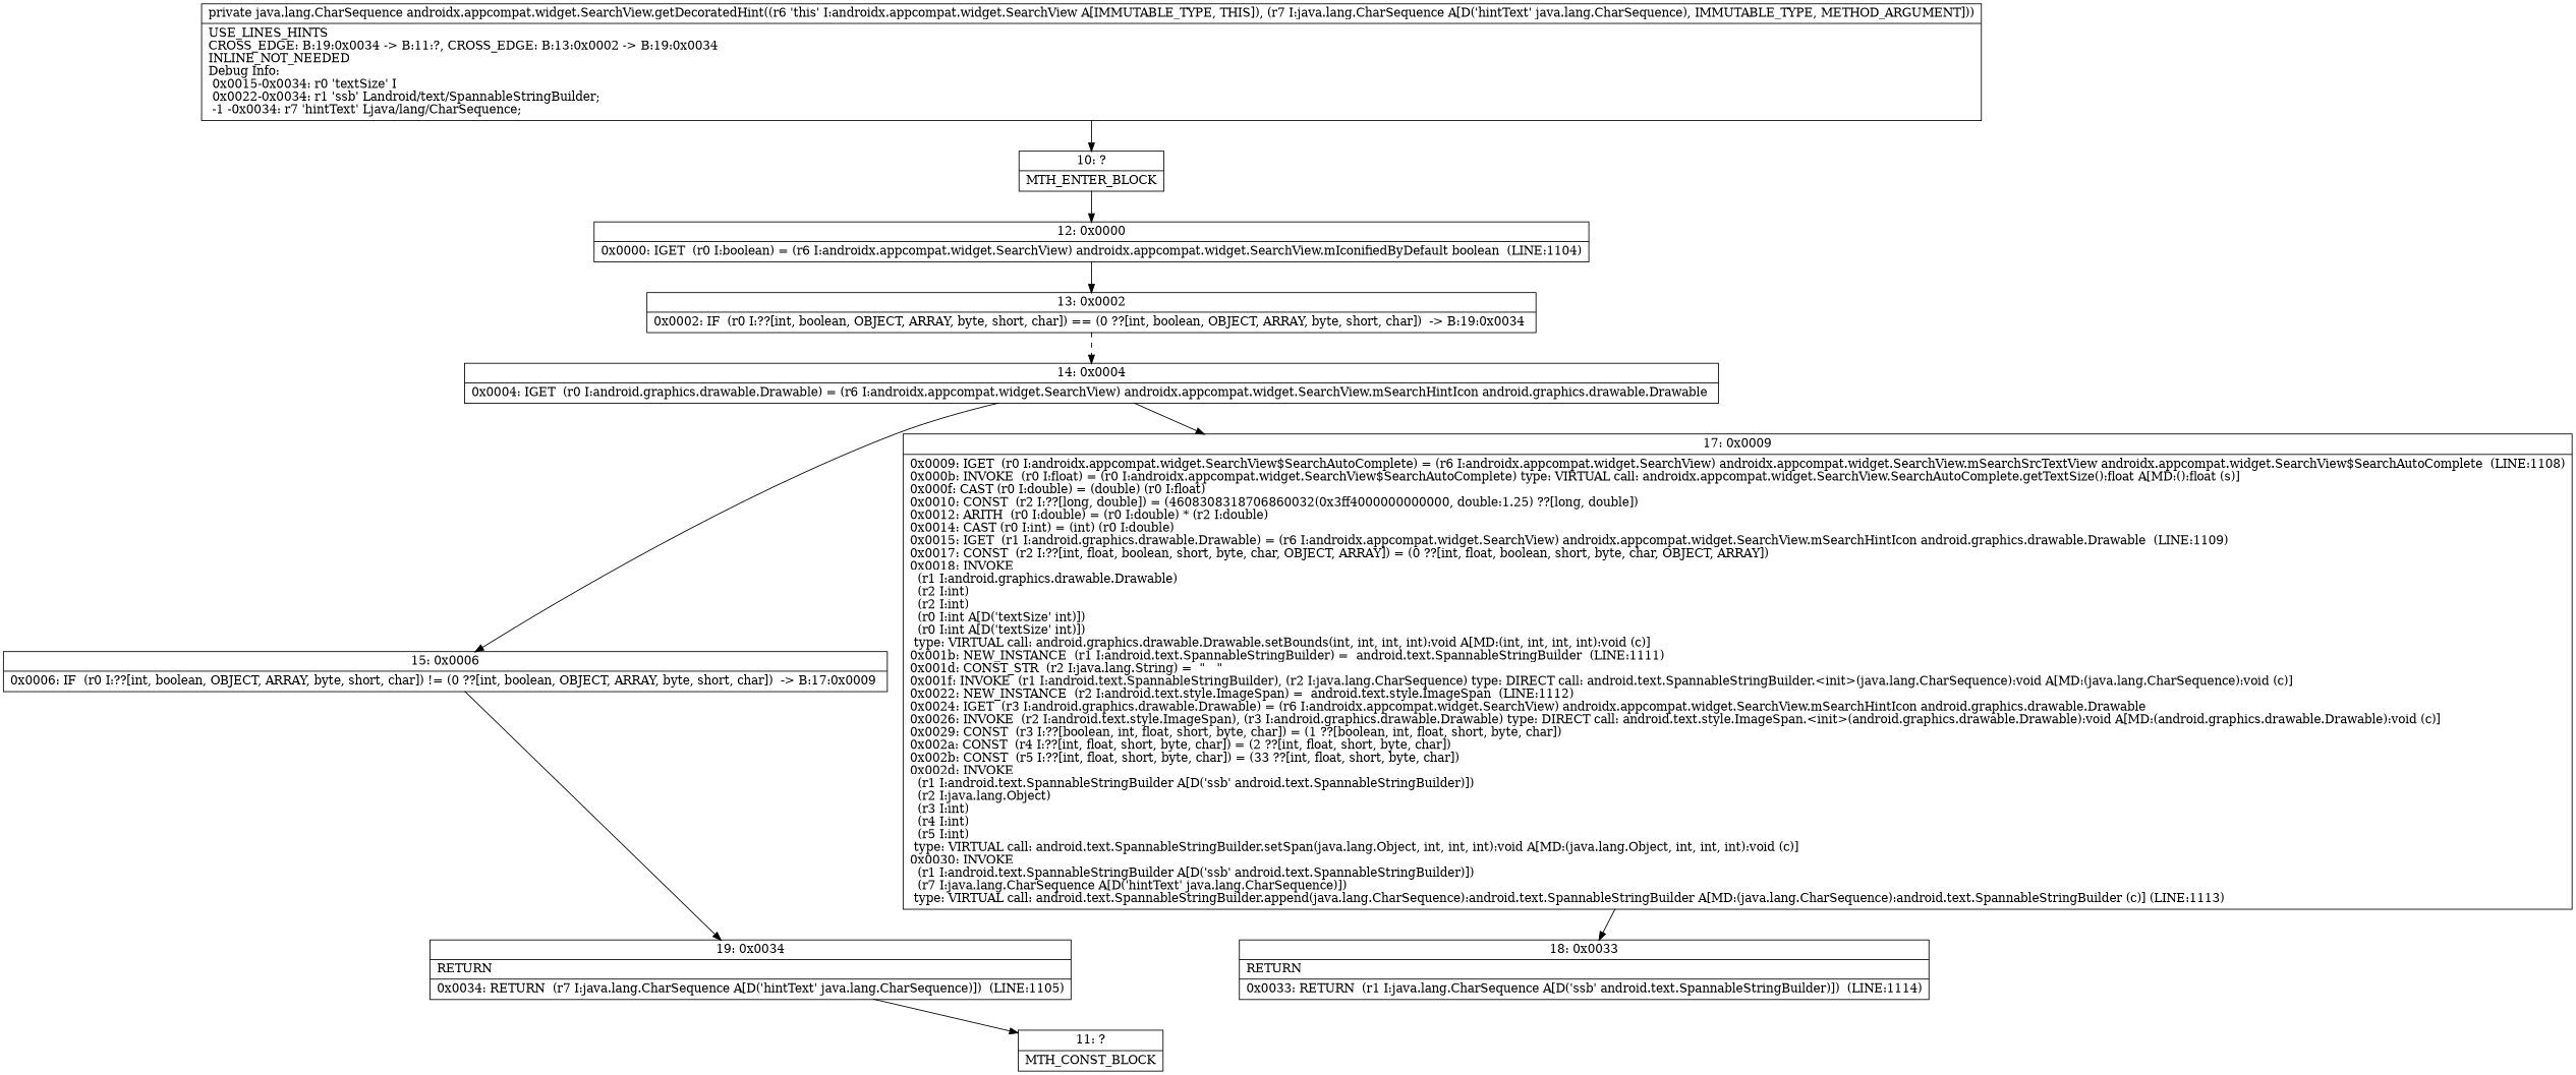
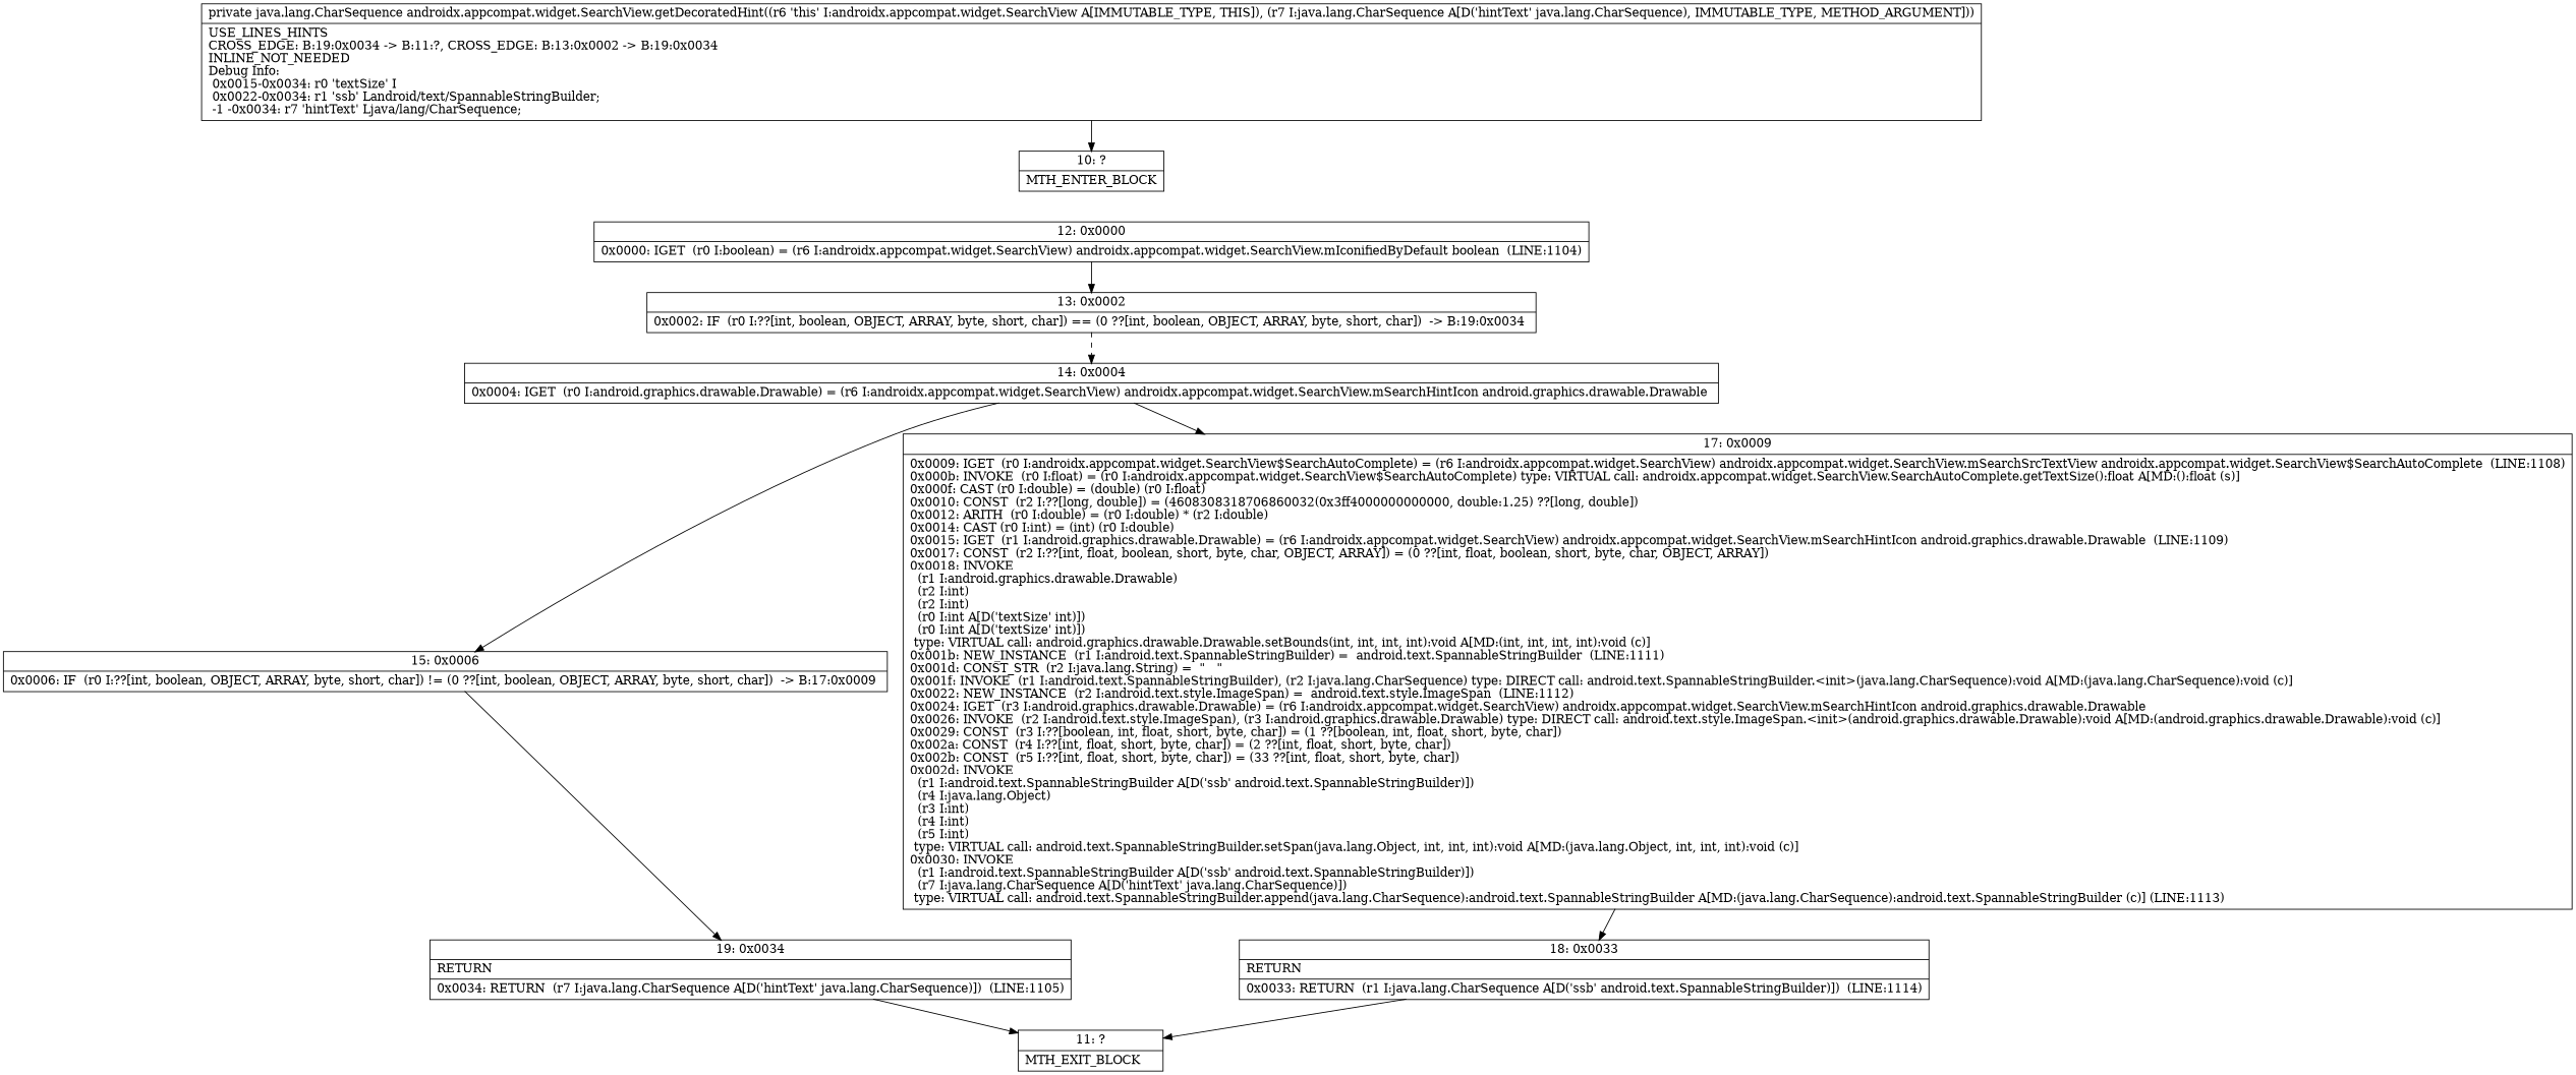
  digraph {
    node [shape=record]
    n1 [label="{10\:\ ?|MTH_ENTER_BLOCK\l}"]
    n2 [label="{12\:\ 0x0000|0x0000: IGET  (r0 I:boolean) = (r6 I:androidx.appcompat.widget.SearchView) androidx.appcompat.widget.SearchView.mIconifiedByDefault boolean  (LINE:1104)\l}"]
    n3 [label="{13\:\ 0x0002|0x0002: IF  (r0 I:??[int, boolean, OBJECT, ARRAY, byte, short, char]) == (0 ??[int, boolean, OBJECT, ARRAY, byte, short, char])  \-\> B:19:0x0034 \l}"]
    n4 [label="{14\:\ 0x0004|0x0004: IGET  (r0 I:android.graphics.drawable.Drawable) = (r6 I:androidx.appcompat.widget.SearchView) androidx.appcompat.widget.SearchView.mSearchHintIcon android.graphics.drawable.Drawable \l}"]
    n5 [label="{15\:\ 0x0006|0x0006: IF  (r0 I:??[int, boolean, OBJECT, ARRAY, byte, short, char]) != (0 ??[int, boolean, OBJECT, ARRAY, byte, short, char])  \-\> B:17:0x0009 \l}"]
-   n6 [label="{17\:\ 0x0009|0x0009: IGET  (r0 I:androidx.appcompat.widget.SearchView$SearchAutoComplete) = (r6 I:androidx.appcompat.widget.SearchView) androidx.appcompat.widget.SearchView.mSearchSrcTextView androidx.appcompat.widget.SearchView$SearchAutoComplete  (LINE:1108)\l0x000b: INVOKE  (r0 I:float) = (r0 I:androidx.appcompat.widget.SearchView$SearchAutoComplete) type: VIRTUAL call: androidx.appcompat.widget.SearchView.SearchAutoComplete.getTextSize():float A[MD:():float (s)]\l0x000f: CAST (r0 I:double) = (double) (r0 I:float) \l0x0010: CONST  (r2 I:??[long, double]) = (4608308318706860032(0x3ff4000000000000, double:1.25) ??[long, double]) \l0x0012: ARITH  (r0 I:double) = (r0 I:double) * (r2 I:double) \l0x0014: CAST (r0 I:int) = (int) (r0 I:double) \l0x0015: IGET  (r1 I:android.graphics.drawable.Drawable) = (r6 I:androidx.appcompat.widget.SearchView) androidx.appcompat.widget.SearchView.mSearchHintIcon android.graphics.drawable.Drawable  (LINE:1109)\l0x0017: CONST  (r2 I:??[int, float, boolean, short, byte, char, OBJECT, ARRAY]) = (0 ??[int, float, boolean, short, byte, char, OBJECT, ARRAY]) \l0x0018: INVOKE  \l  (r1 I:android.graphics.drawable.Drawable)\l  (r2 I:int)\l  (r2 I:int)\l  (r0 I:int A[D('textSize' int)])\l  (r0 I:int A[D('textSize' int)])\l type: VIRTUAL call: android.graphics.drawable.Drawable.setBounds(int, int, int, int):void A[MD:(int, int, int, int):void (c)]\l0x001b: NEW_INSTANCE  (r1 I:android.text.SpannableStringBuilder) =  android.text.SpannableStringBuilder  (LINE:1111)\l0x001d: CONST_STR  (r2 I:java.lang.String) =  \"   \" \l0x001f: INVOKE  (r1 I:android.text.SpannableStringBuilder), (r2 I:java.lang.CharSequence) type: DIRECT call: android.text.SpannableStringBuilder.\<init\>(java.lang.CharSequence):void A[MD:(java.lang.CharSequence):void (c)]\l0x0022: NEW_INSTANCE  (r2 I:android.text.style.ImageSpan) =  android.text.style.ImageSpan  (LINE:1112)\l0x0024: IGET  (r3 I:android.graphics.drawable.Drawable) = (r6 I:androidx.appcompat.widget.SearchView) androidx.appcompat.widget.SearchView.mSearchHintIcon android.graphics.drawable.Drawable \l0x0026: INVOKE  (r2 I:android.text.style.ImageSpan), (r3 I:android.graphics.drawable.Drawable) type: DIRECT call: android.text.style.ImageSpan.\<init\>(android.graphics.drawable.Drawable):void A[MD:(android.graphics.drawable.Drawable):void (c)]\l0x0029: CONST  (r3 I:??[boolean, int, float, short, byte, char]) = (1 ??[boolean, int, float, short, byte, char]) \l0x002a: CONST  (r4 I:??[int, float, short, byte, char]) = (2 ??[int, float, short, byte, char]) \l0x002b: CONST  (r5 I:??[int, float, short, byte, char]) = (33 ??[int, float, short, byte, char]) \l0x002d: INVOKE  \l  (r1 I:android.text.SpannableStringBuilder A[D('ssb' android.text.SpannableStringBuilder)])\l  (r2 I:java.lang.Object)\l  (r3 I:int)\l  (r4 I:int)\l  (r5 I:int)\l type: VIRTUAL call: android.text.SpannableStringBuilder.setSpan(java.lang.Object, int, int, int):void A[MD:(java.lang.Object, int, int, int):void (c)]\l0x0030: INVOKE  \l  (r1 I:android.text.SpannableStringBuilder A[D('ssb' android.text.SpannableStringBuilder)])\l  (r7 I:java.lang.CharSequence A[D('hintText' java.lang.CharSequence)])\l type: VIRTUAL call: android.text.SpannableStringBuilder.append(java.lang.CharSequence):android.text.SpannableStringBuilder A[MD:(java.lang.CharSequence):android.text.SpannableStringBuilder (c)] (LINE:1113)\l}"]
+   n6 [label="{17\:\ 0x0009|0x0009: IGET  (r0 I:androidx.appcompat.widget.SearchView$SearchAutoComplete) = (r6 I:androidx.appcompat.widget.SearchView) androidx.appcompat.widget.SearchView.mSearchSrcTextView androidx.appcompat.widget.SearchView$SearchAutoComplete  (LINE:1108)\l0x000b: INVOKE  (r0 I:float) = (r0 I:androidx.appcompat.widget.SearchView$SearchAutoComplete) type: VIRTUAL call: androidx.appcompat.widget.SearchView.SearchAutoComplete.getTextSize():float A[MD:():float (s)]\l0x000f: CAST (r0 I:double) = (double) (r0 I:float) \l0x0010: CONST  (r2 I:??[long, double]) = (4608308318706860032(0x3ff4000000000000, double:1.25) ??[long, double]) \l0x0012: ARITH  (r0 I:double) = (r0 I:double) * (r2 I:double) \l0x0014: CAST (r0 I:int) = (int) (r0 I:double) \l0x0015: IGET  (r1 I:android.graphics.drawable.Drawable) = (r6 I:androidx.appcompat.widget.SearchView) androidx.appcompat.widget.SearchView.mSearchHintIcon android.graphics.drawable.Drawable  (LINE:1109)\l0x0017: CONST  (r2 I:??[int, float, boolean, short, byte, char, OBJECT, ARRAY]) = (0 ??[int, float, boolean, short, byte, char, OBJECT, ARRAY]) \l0x0018: INVOKE  \l  (r1 I:android.graphics.drawable.Drawable)\l  (r2 I:int)\l  (r2 I:int)\l  (r0 I:int A[D('textSize' int)])\l  (r0 I:int A[D('textSize' int)])\l type: VIRTUAL call: android.graphics.drawable.Drawable.setBounds(int, int, int, int):void A[MD:(int, int, int, int):void (c)]\l0x001b: NEW_INSTANCE  (r1 I:android.text.SpannableStringBuilder) =  android.text.SpannableStringBuilder  (LINE:1111)\l0x001d: CONST_STR  (r2 I:java.lang.String) =  \"   \" \l0x001f: INVOKE  (r1 I:android.text.SpannableStringBuilder), (r2 I:java.lang.CharSequence) type: DIRECT call: android.text.SpannableStringBuilder.\<init\>(java.lang.CharSequence):void A[MD:(java.lang.CharSequence):void (c)]\l0x0022: NEW_INSTANCE  (r2 I:android.text.style.ImageSpan) =  android.text.style.ImageSpan  (LINE:1112)\l0x0024: IGET  (r3 I:android.graphics.drawable.Drawable) = (r6 I:androidx.appcompat.widget.SearchView) androidx.appcompat.widget.SearchView.mSearchHintIcon android.graphics.drawable.Drawable \l0x0026: INVOKE  (r2 I:android.text.style.ImageSpan), (r3 I:android.graphics.drawable.Drawable) type: DIRECT call: android.text.style.ImageSpan.\<init\>(android.graphics.drawable.Drawable):void A[MD:(android.graphics.drawable.Drawable):void (c)]\l0x0029: CONST  (r3 I:??[boolean, int, float, short, byte, char]) = (1 ??[boolean, int, float, short, byte, char]) \l0x002a: CONST  (r4 I:??[int, float, short, byte, char]) = (2 ??[int, float, short, byte, char]) \l0x002b: CONST  (r5 I:??[int, float, short, byte, char]) = (33 ??[int, float, short, byte, char]) \l0x002d: INVOKE  \l  (r1 I:android.text.SpannableStringBuilder A[D('ssb' android.text.SpannableStringBuilder)])\l  (r4 I:java.lang.Object)\l  (r3 I:int)\l  (r4 I:int)\l  (r5 I:int)\l type: VIRTUAL call: android.text.SpannableStringBuilder.setSpan(java.lang.Object, int, int, int):void A[MD:(java.lang.Object, int, int, int):void (c)]\l0x0030: INVOKE  \l  (r1 I:android.text.SpannableStringBuilder A[D('ssb' android.text.SpannableStringBuilder)])\l  (r7 I:java.lang.CharSequence A[D('hintText' java.lang.CharSequence)])\l type: VIRTUAL call: android.text.SpannableStringBuilder.append(java.lang.CharSequence):android.text.SpannableStringBuilder A[MD:(java.lang.CharSequence):android.text.SpannableStringBuilder (c)] (LINE:1113)\l}"]
    n7 [label="{19\:\ 0x0034|RETURN\l|0x0034: RETURN  (r7 I:java.lang.CharSequence A[D('hintText' java.lang.CharSequence)])  (LINE:1105)\l}"]
-   n8 [label="{11\:\ ?|MTH_CONST_BLOCK\l}"]
+   n8 [label="{11\:\ ?|MTH_EXIT_BLOCK\l}"]
    n9 [label="{18\:\ 0x0033|RETURN\l|0x0033: RETURN  (r1 I:java.lang.CharSequence A[D('ssb' android.text.SpannableStringBuilder)])  (LINE:1114)\l}"]
    n10 [label="{private java.lang.CharSequence androidx.appcompat.widget.SearchView.getDecoratedHint((r6 'this' I:androidx.appcompat.widget.SearchView A[IMMUTABLE_TYPE, THIS]), (r7 I:java.lang.CharSequence A[D('hintText' java.lang.CharSequence), IMMUTABLE_TYPE, METHOD_ARGUMENT]))  | USE_LINES_HINTS\lCROSS_EDGE: B:19:0x0034 \-\> B:11:?, CROSS_EDGE: B:13:0x0002 \-\> B:19:0x0034\lINLINE_NOT_NEEDED\lDebug Info:\l  0x0015\-0x0034: r0 'textSize' I\l  0x0022\-0x0034: r1 'ssb' Landroid\/text\/SpannableStringBuilder;\l  \-1 \-0x0034: r7 'hintText' Ljava\/lang\/CharSequence;\l}"]
-   n1 -> n2
    n2 -> n3
    n3 -> n4 [style=dashed]
    n4 -> n5
    n4 -> n6
    n5 -> n7 [style=solid]
    n6 -> n9
    n7 -> n8
+   n9 -> n8
    n10 -> n1
  }
